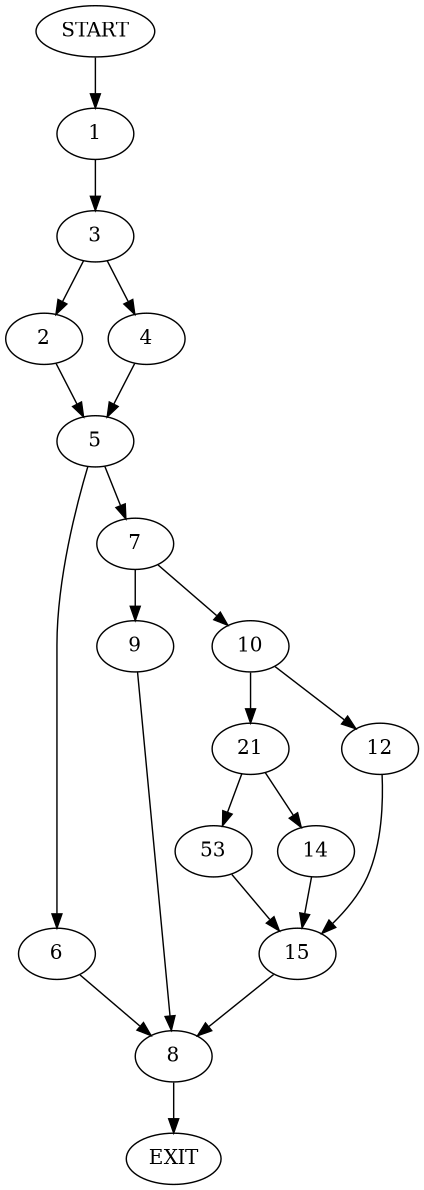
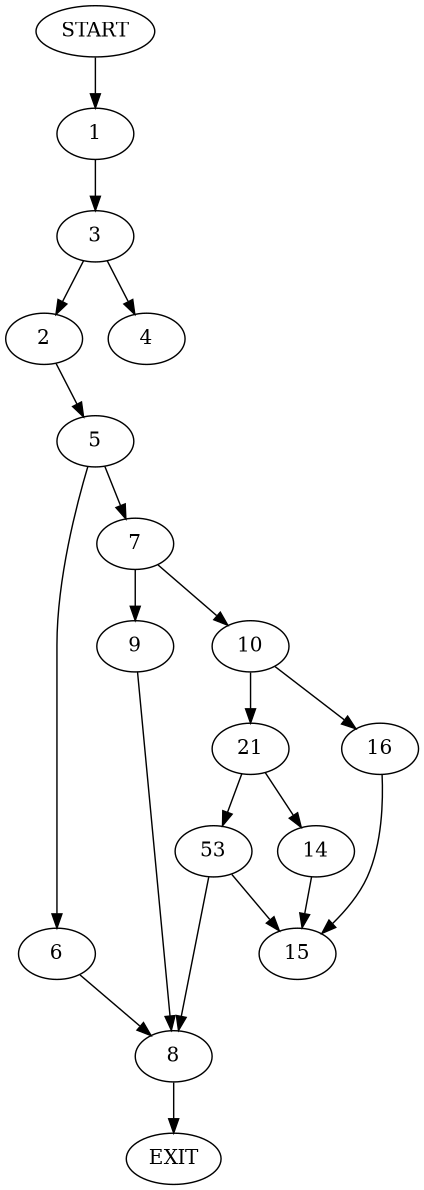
  digraph {
    n1 [label=START]
    1
    3
    n4 [label=EXIT]
    2
    5
    4
    6
    7
    8
    9
    10
    n13 [label=21]
-   12
+   12 [label=16]
    n15 [label=53]
    14
    15
    n1 -> 1
    1 -> 3
    3 -> 2
    3 -> 4
    2 -> 5
    5 -> 6
    5 -> 7
-   4 -> 5
    6 -> 8
    7 -> 9
    7 -> 10
    8 -> n4
    9 -> 8
    10 -> n13
    10 -> 12
    n13 -> n15
    n13 -> 14
    12 -> 15
    n15 -> 15
    14 -> 15
-   15 -> 8
+   n15 -> 8
  }
